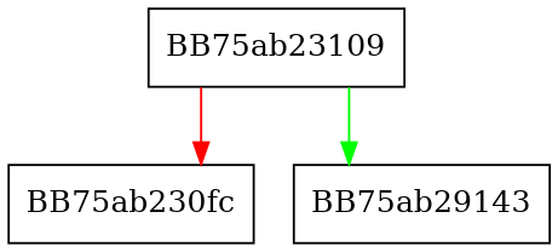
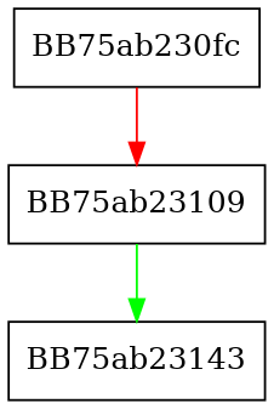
  digraph {
    splines=ortho
    node [shape=box]
    BB75ab230fc
    BB75ab23109
-   BB75ab23143 [label=BB75ab29143]
-   BB75ab23109 -> BB75ab230fc [color=red]
+   BB75ab23143
+   BB75ab230fc -> BB75ab23109 [color=red]
    BB75ab23109 -> BB75ab23143 [color=green]
  }
